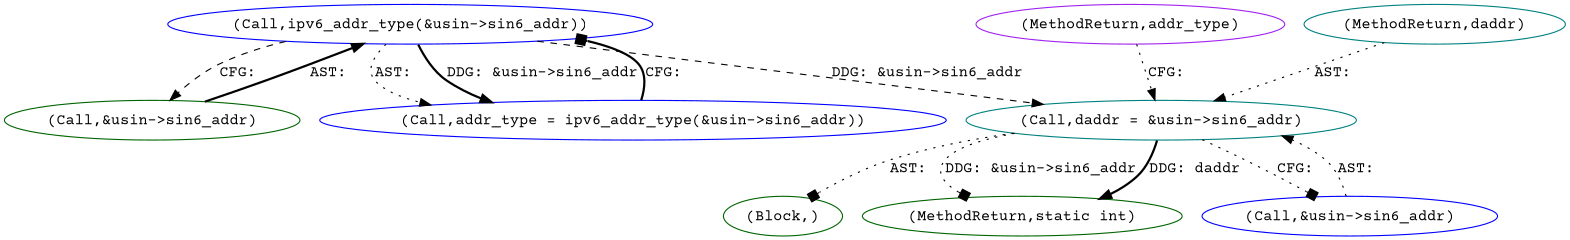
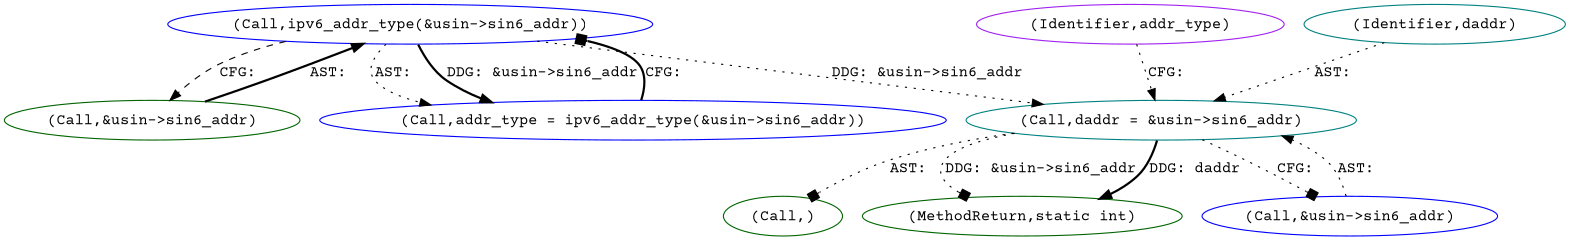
  digraph {
    fontname="Courier Prime"
    node [color=darkgreen fontname="Courier Prime"]
    edge [arrowhead=normal fontname="Courier Prime" style=dotted]
    n1 [color=teal label="(Call,daddr = &usin->sin6_addr)"]
-   n2 [label="(Block,)"]
+   n2 [label="(Call,)"]
    n3 [label="(MethodReturn,static int)"]
    n4 [color=blue label="(Call,&usin->sin6_addr)"]
    n5 [color=blue label="(Call,ipv6_addr_type(&usin->sin6_addr))"]
    n6 [label="(Call,&usin->sin6_addr)"]
    n7 [color=blue label="(Call,addr_type = ipv6_addr_type(&usin->sin6_addr))"]
-   n8 [color=purple label="(MethodReturn,addr_type)"]
-   n9 [color=teal label="(MethodReturn,daddr)"]
+   n8 [color=purple label="(Identifier,addr_type)"]
+   n9 [color=teal label="(Identifier,daddr)"]
    n1 -> n2 [arrowhead=box label="AST: "]
    n1 -> n3 [arrowhead=box label="DDG: &usin->sin6_addr"]
    n1 -> n3 [label="DDG: daddr" style=bold]
    n1 -> n4 [arrowhead=box label="CFG: "]
    n4 -> n1 [label="AST: "]
-   n5 -> n1 [label="DDG: &usin->sin6_addr" style=dashed]
+   n5 -> n1 [label="DDG: &usin->sin6_addr"]
    n5 -> n6 [label="CFG: " style=dashed]
    n5 -> n7 [label="AST: "]
    n5 -> n7 [label="DDG: &usin->sin6_addr" style=bold]
    n6 -> n5 [label="AST: " style=bold]
    n7 -> n5 [arrowhead=box label="CFG: " style=bold]
    n8 -> n1 [label="CFG: "]
    n9 -> n1 [label="AST: "]
  }
